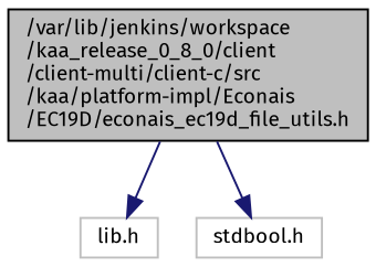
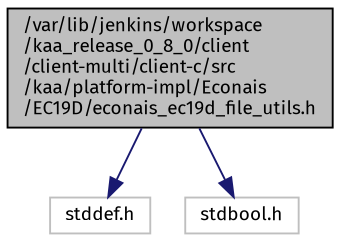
  digraph {
    fontname="Fira Sans"
    node [color=grey75 fontname="Fira Sans" fontsize=10 shape=record]
    edge [color=midnightblue fontname="Fira Sans" fontsize=10 labelfontname=FreeSans labelfontsize=10 style=solid]
    n1 [color=black fillcolor=grey75 fontcolor=black height=0.2 label="/var/lib/jenkins/workspace\l/kaa_release_0_8_0/client\l/client-multi/client-c/src\l/kaa/platform-impl/Econais\l/EC19D/econais_ec19d_file_utils.h" style=filled width=0.4]
-   n2 [height=0.2 label="lib.h" width=0.4]
+   n2 [height=0.2 label="stddef.h" width=0.4]
    n3 [height=0.2 label="stdbool.h" width=0.4]
    n1 -> n2
    n1 -> n3
  }
